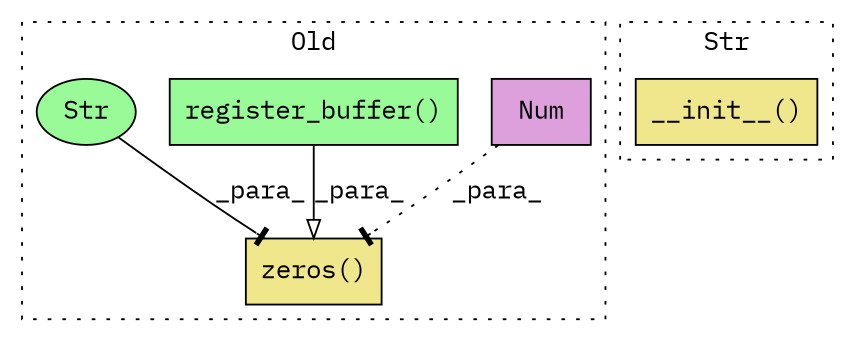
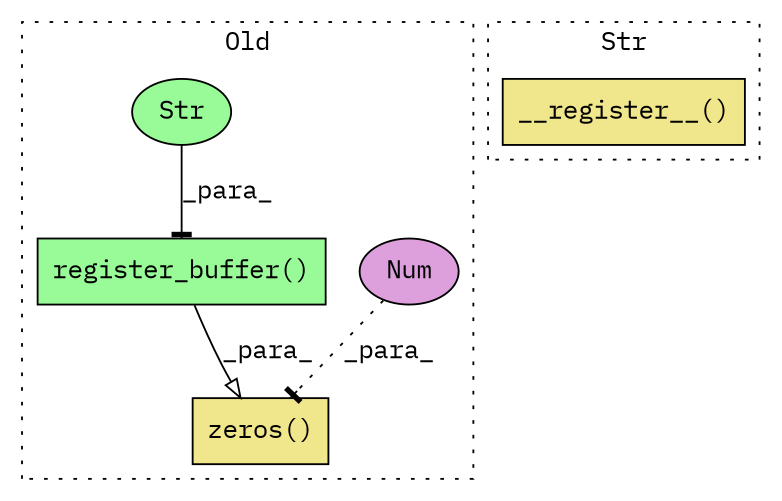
  digraph {
    fontname="IBM Plex Mono"
    node [a=75 fillcolor=khaki fontname="IBM Plex Mono" shape=box style=filled]
    edge [arrowhead=tee fontname="IBM Plex Mono" style=solid]
    n1 [l="12,1" label="zeros()" s="1726,1739"]
-   n2 [a=76 fillcolor=plum l=1 label=Num s=1738]
+   n2 [a=76 fillcolor=plum l=1 label=Num s=1738 shape=ellipse]
    n3 [fillcolor=palegreen l="21,1" label="register_buffer()" s="1696,1740"]
    n4 [a=66 fillcolor=palegreen l=7 label=Str s=1717 shape=ellipse]
-   n5 [l="17,15" label="__init__()" s="5299,5317"]
+   n5 [l="17,15" label="__register__()" s="5299,5317"]
    subgraph cluster_1 {
      label=Old
      style=dotted
      n1
      n2
      n3
      n4
    }
    subgraph cluster_2 {
      label=Str
      style=dotted
      n5
    }
    n2 -> n1 [label=_para_ style=dotted]
    n3 -> n1 [arrowhead=onormal label=_para_]
-   n4 -> n1 [label=_para_]
+   n4 -> n3 [label=_para_]
  }
